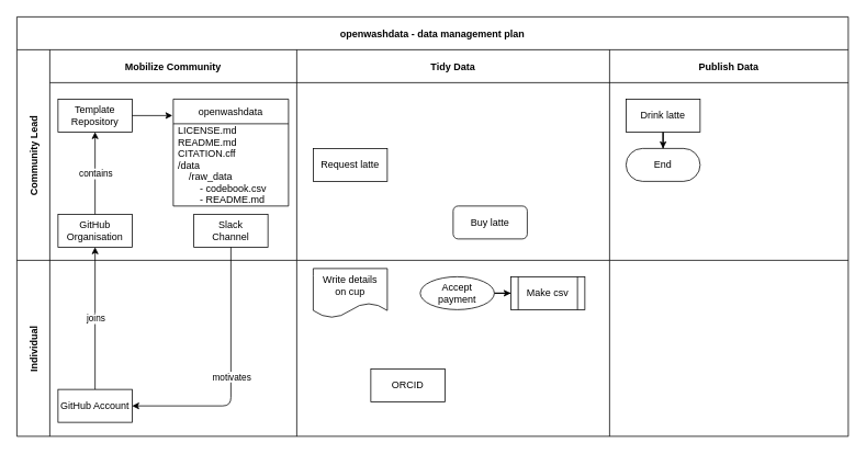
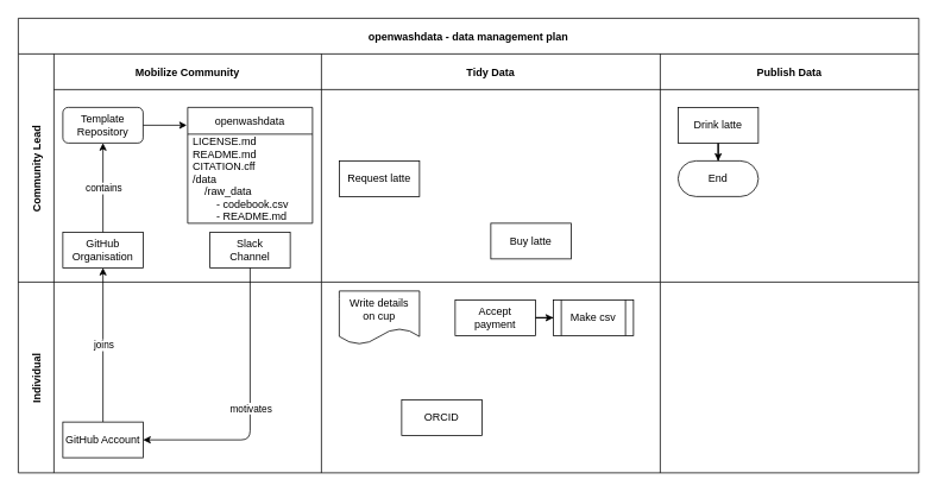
  <mxCell id="0" />
  <mxCell id="1" parent="0" />
  <mxCell id="2" value="openwashdata - data management plan" style="shape=table;childLayout=tableLayout;startSize=40;collapsible=0;recursiveResize=0;expand=0;fillColor=none;fontStyle=1;" parent="1" vertex="1"><mxGeometry x="20" y="20" width="1010" height="510" as="geometry" /></mxCell>
  <mxCell id="3" value="" style="endArrow=classic;html=1;rounded=1;sketch=0;entryX=0.5;entryY=1;entryDx=0;entryDy=0;exitX=0.5;exitY=0;exitDx=0;exitDy=0;" edge="1" parent="2" source="24" target="7"><mxGeometry relative="1" as="geometry"><mxPoint x="250" y="290" as="sourcePoint" /><mxPoint x="350" y="290" as="targetPoint" /></mxGeometry></mxCell>
  <mxCell id="4" value="joins" style="edgeLabel;resizable=0;html=1;align=center;verticalAlign=middle;rounded=0;sketch=0;" connectable="0" vertex="1" parent="3"><mxGeometry relative="1" as="geometry" /></mxCell>
  <mxCell id="5" value="Community Lead" style="shape=tableRow;horizontal=0;swimlaneHead=0;swimlaneBody=0;top=0;left=0;bottom=0;right=0;fillColor=none;points=[[0,0.5],[1,0.5]];portConstraint=eastwest;startSize=40;collapsible=0;recursiveResize=0;expand=0;fontStyle=1;" parent="2" vertex="1"><mxGeometry y="40" width="1010" height="256" as="geometry" /></mxCell>
  <mxCell id="6" value="Mobilize Community" style="swimlane;swimlaneHead=0;swimlaneBody=0;connectable=0;fillColor=none;startSize=40;collapsible=0;recursiveResize=0;expand=0;fontStyle=1;" parent="5" vertex="1"><mxGeometry x="40" width="300" height="256" as="geometry"><mxRectangle width="300" height="256" as="alternateBounds" /></mxGeometry></mxCell>
  <mxCell id="7" value="GitHub&lt;br&gt;Organisation" style="rounded=0;whiteSpace=wrap;html=1;" vertex="1" parent="6"><mxGeometry x="10" y="200" width="90" height="40" as="geometry" /></mxCell>
  <mxCell id="8" value="&lt;div&gt;Slack&lt;/div&gt;&lt;div&gt;Channel&lt;/div&gt;" style="rounded=0;whiteSpace=wrap;html=1;" vertex="1" parent="6"><mxGeometry x="175" y="200" width="90" height="40" as="geometry" /></mxCell>
- <mxCell id="9" value="Template Repository" style="rounded=0;whiteSpace=wrap;html=1;" vertex="1" parent="6"><mxGeometry x="10" y="60" width="90" height="40" as="geometry" /></mxCell>
+ <mxCell id="9" value="Template Repository" style="whiteSpace=wrap;html=1;rounded=1;" vertex="1" parent="6"><mxGeometry x="10" y="60" width="90" height="40" as="geometry" /></mxCell>
  <mxCell id="10" value="" style="endArrow=classic;html=1;rounded=1;sketch=0;exitX=0.5;exitY=0;exitDx=0;exitDy=0;entryX=0.5;entryY=1;entryDx=0;entryDy=0;" edge="1" parent="6" source="7" target="9"><mxGeometry relative="1" as="geometry"><mxPoint x="270" y="220" as="sourcePoint" /><mxPoint x="370" y="220" as="targetPoint" /></mxGeometry></mxCell>
  <mxCell id="11" value="contains" style="edgeLabel;resizable=0;html=1;align=center;verticalAlign=middle;rounded=0;sketch=0;" connectable="0" vertex="1" parent="10"><mxGeometry relative="1" as="geometry" /></mxCell>
  <mxCell id="12" value="openwashdata" style="swimlane;fontStyle=0;childLayout=stackLayout;horizontal=1;startSize=30;horizontalStack=0;resizeParent=1;resizeParentMax=0;resizeLast=0;collapsible=1;marginBottom=0;rounded=0;sketch=0;" vertex="1" parent="6"><mxGeometry x="150" y="60" width="140" height="130" as="geometry"><mxRectangle x="210" y="190" width="110" height="30" as="alternateBounds" /></mxGeometry></mxCell>
  <mxCell id="13" value="LICENSE.md&#10;README.md&#10;CITATION.cff&#10;/data&#10;    /raw_data&#10;        - codebook.csv&#10;        - README.md&#10;" style="text;strokeColor=none;fillColor=none;align=left;verticalAlign=middle;spacingLeft=4;spacingRight=4;overflow=hidden;points=[[0,0.5],[1,0.5]];portConstraint=eastwest;rotatable=0;rounded=0;sketch=0;" vertex="1" parent="12"><mxGeometry y="30" width="140" height="100" as="geometry" /></mxCell>
  <mxCell id="14" value="&lt;div&gt;&lt;br&gt;&lt;/div&gt;" style="endArrow=classic;html=1;rounded=1;sketch=0;exitX=1;exitY=0.5;exitDx=0;exitDy=0;entryX=-0.007;entryY=0.154;entryDx=0;entryDy=0;entryPerimeter=0;" edge="1" parent="6" source="9" target="12"><mxGeometry relative="1" as="geometry"><mxPoint x="100" y="139.5" as="sourcePoint" /><mxPoint x="200" y="139.5" as="targetPoint" /></mxGeometry></mxCell>
  <mxCell id="15" value="Tidy Data" style="swimlane;swimlaneHead=0;swimlaneBody=0;connectable=0;fillColor=none;startSize=40;collapsible=0;recursiveResize=0;expand=0;fontStyle=1;" parent="5" vertex="1"><mxGeometry x="340" width="380" height="256" as="geometry"><mxRectangle width="380" height="256" as="alternateBounds" /></mxGeometry></mxCell>
  <mxCell id="16" value="Request latte" style="rounded=0;whiteSpace=wrap;html=1;" parent="15" vertex="1"><mxGeometry x="20" y="120" width="90" height="40" as="geometry" /></mxCell>
- <mxCell id="17" value="Buy latte" style="whiteSpace=wrap;html=1;rounded=1;" parent="15" vertex="1"><mxGeometry x="190" y="190" width="90" height="40" as="geometry" /></mxCell>
+ <mxCell id="17" value="Buy latte" style="rounded=0;whiteSpace=wrap;html=1;" parent="15" vertex="1"><mxGeometry x="190" y="190" width="90" height="40" as="geometry" /></mxCell>
  <mxCell id="18" value="Publish Data" style="swimlane;swimlaneHead=0;swimlaneBody=0;connectable=0;fillColor=none;startSize=40;collapsible=0;recursiveResize=0;expand=0;fontStyle=1;" parent="5" vertex="1"><mxGeometry x="720" width="290" height="256" as="geometry"><mxRectangle width="290" height="256" as="alternateBounds" /></mxGeometry></mxCell>
  <mxCell id="19" style="edgeStyle=orthogonalEdgeStyle;rounded=0;orthogonalLoop=1;jettySize=auto;html=1;" parent="18" source="20" target="21" edge="1"><mxGeometry relative="1" as="geometry" /></mxCell>
  <mxCell id="20" value="Drink latte" style="rounded=0;whiteSpace=wrap;html=1;" parent="18" vertex="1"><mxGeometry x="20" y="60" width="90" height="40" as="geometry" /></mxCell>
  <mxCell id="21" value="End" style="rounded=1;whiteSpace=wrap;html=1;arcSize=50;" parent="18" vertex="1"><mxGeometry x="20" y="120" width="90" height="40" as="geometry" /></mxCell>
  <mxCell id="22" value="Individual" style="shape=tableRow;horizontal=0;swimlaneHead=0;swimlaneBody=0;top=0;left=0;bottom=0;right=0;fillColor=none;points=[[0,0.5],[1,0.5]];portConstraint=eastwest;startSize=40;collapsible=0;recursiveResize=0;expand=0;fontStyle=1;" parent="2" vertex="1"><mxGeometry y="296" width="1010" height="214" as="geometry" /></mxCell>
  <mxCell id="23" value="" style="swimlane;swimlaneHead=0;swimlaneBody=0;connectable=0;fillColor=none;startSize=0;collapsible=0;recursiveResize=0;expand=0;fontStyle=1;" parent="22" vertex="1"><mxGeometry x="40" width="300" height="214" as="geometry"><mxRectangle width="300" height="214" as="alternateBounds" /></mxGeometry></mxCell>
  <mxCell id="24" value="GitHub Account" style="rounded=0;whiteSpace=wrap;html=1;" parent="23" vertex="1"><mxGeometry x="10" y="157" width="90" height="40" as="geometry" /></mxCell>
  <mxCell id="25" value="" style="swimlane;swimlaneHead=0;swimlaneBody=0;connectable=0;fillColor=none;startSize=0;collapsible=0;recursiveResize=0;expand=0;fontStyle=1;" parent="22" vertex="1"><mxGeometry x="340" width="380" height="214" as="geometry"><mxRectangle width="380" height="214" as="alternateBounds" /></mxGeometry></mxCell>
  <mxCell id="26" value="" style="edgeStyle=orthogonalEdgeStyle;rounded=0;orthogonalLoop=1;jettySize=auto;html=1;" parent="25" source="27" target="29" edge="1"><mxGeometry relative="1" as="geometry" /></mxCell>
- <mxCell id="27" value="Accept&lt;br&gt;payment" style="ellipse;whiteSpace=wrap;html=1;" parent="25" vertex="1"><mxGeometry x="150" y="20" width="90" height="40" as="geometry" /></mxCell>
+ <mxCell id="27" value="Accept&lt;br&gt;payment" style="rounded=0;whiteSpace=wrap;html=1;" parent="25" vertex="1"><mxGeometry x="150" y="20" width="90" height="40" as="geometry" /></mxCell>
  <mxCell id="28" value="Write details&lt;br&gt;on cup" style="shape=document;whiteSpace=wrap;html=1;boundedLbl=1;" parent="25" vertex="1"><mxGeometry x="20" y="10" width="90" height="60" as="geometry" /></mxCell>
  <mxCell id="29" value="Make csv" style="shape=process;whiteSpace=wrap;html=1;backgroundOutline=1;" parent="25" vertex="1"><mxGeometry x="260" y="20" width="90" height="40" as="geometry" /></mxCell>
  <mxCell id="30" value="ORCID" style="rounded=0;whiteSpace=wrap;html=1;" vertex="1" parent="25"><mxGeometry x="90" y="132" width="90" height="40" as="geometry" /></mxCell>
  <mxCell id="31" value="" style="swimlane;swimlaneHead=0;swimlaneBody=0;connectable=0;fillColor=none;startSize=0;collapsible=0;recursiveResize=0;expand=0;fontStyle=1;" parent="22" vertex="1"><mxGeometry x="720" width="290" height="214" as="geometry"><mxRectangle width="290" height="214" as="alternateBounds" /></mxGeometry></mxCell>
  <mxCell id="32" value="" style="endArrow=classic;html=1;rounded=1;sketch=0;exitX=0.5;exitY=1;exitDx=0;exitDy=0;entryX=1;entryY=0.5;entryDx=0;entryDy=0;edgeStyle=orthogonalEdgeStyle;" edge="1" parent="2" source="8" target="24"><mxGeometry relative="1" as="geometry"><mxPoint x="330" y="260" as="sourcePoint" /><mxPoint x="430" y="260" as="targetPoint" /></mxGeometry></mxCell>
  <mxCell id="33" value="motivates" style="edgeLabel;resizable=0;html=1;align=center;verticalAlign=middle;rounded=0;sketch=0;" connectable="0" vertex="1" parent="32"><mxGeometry relative="1" as="geometry" /></mxCell>
